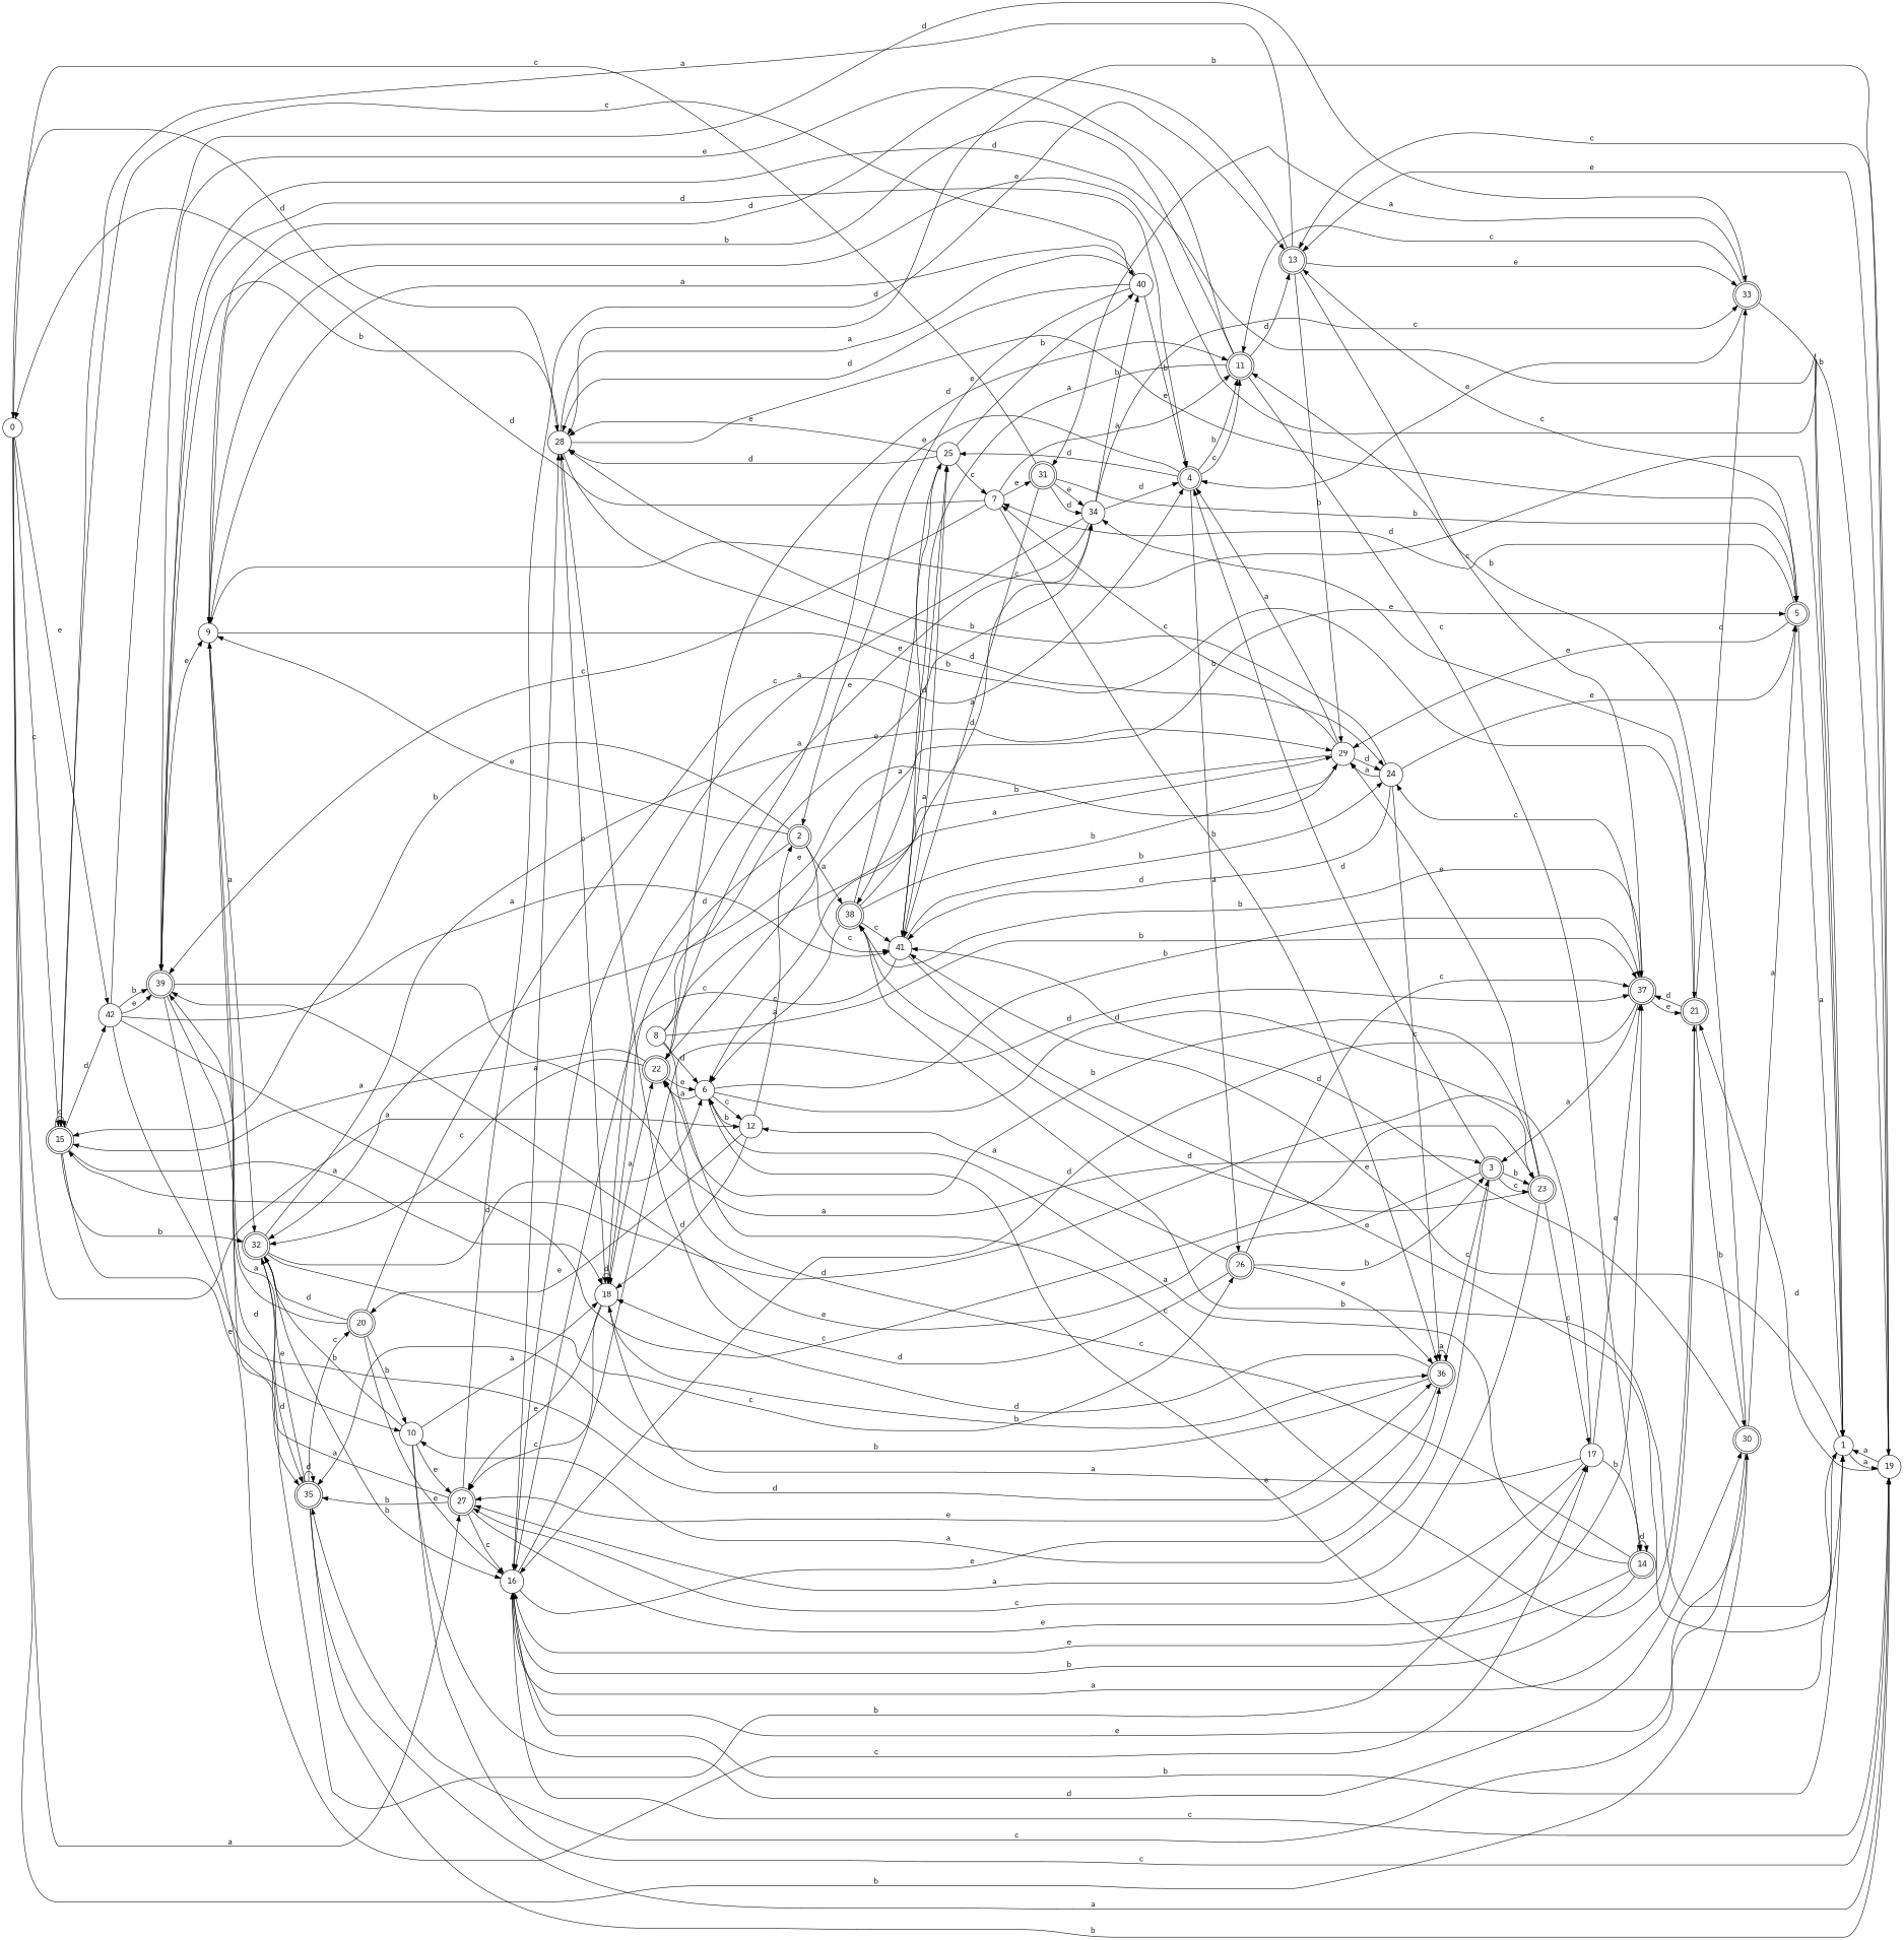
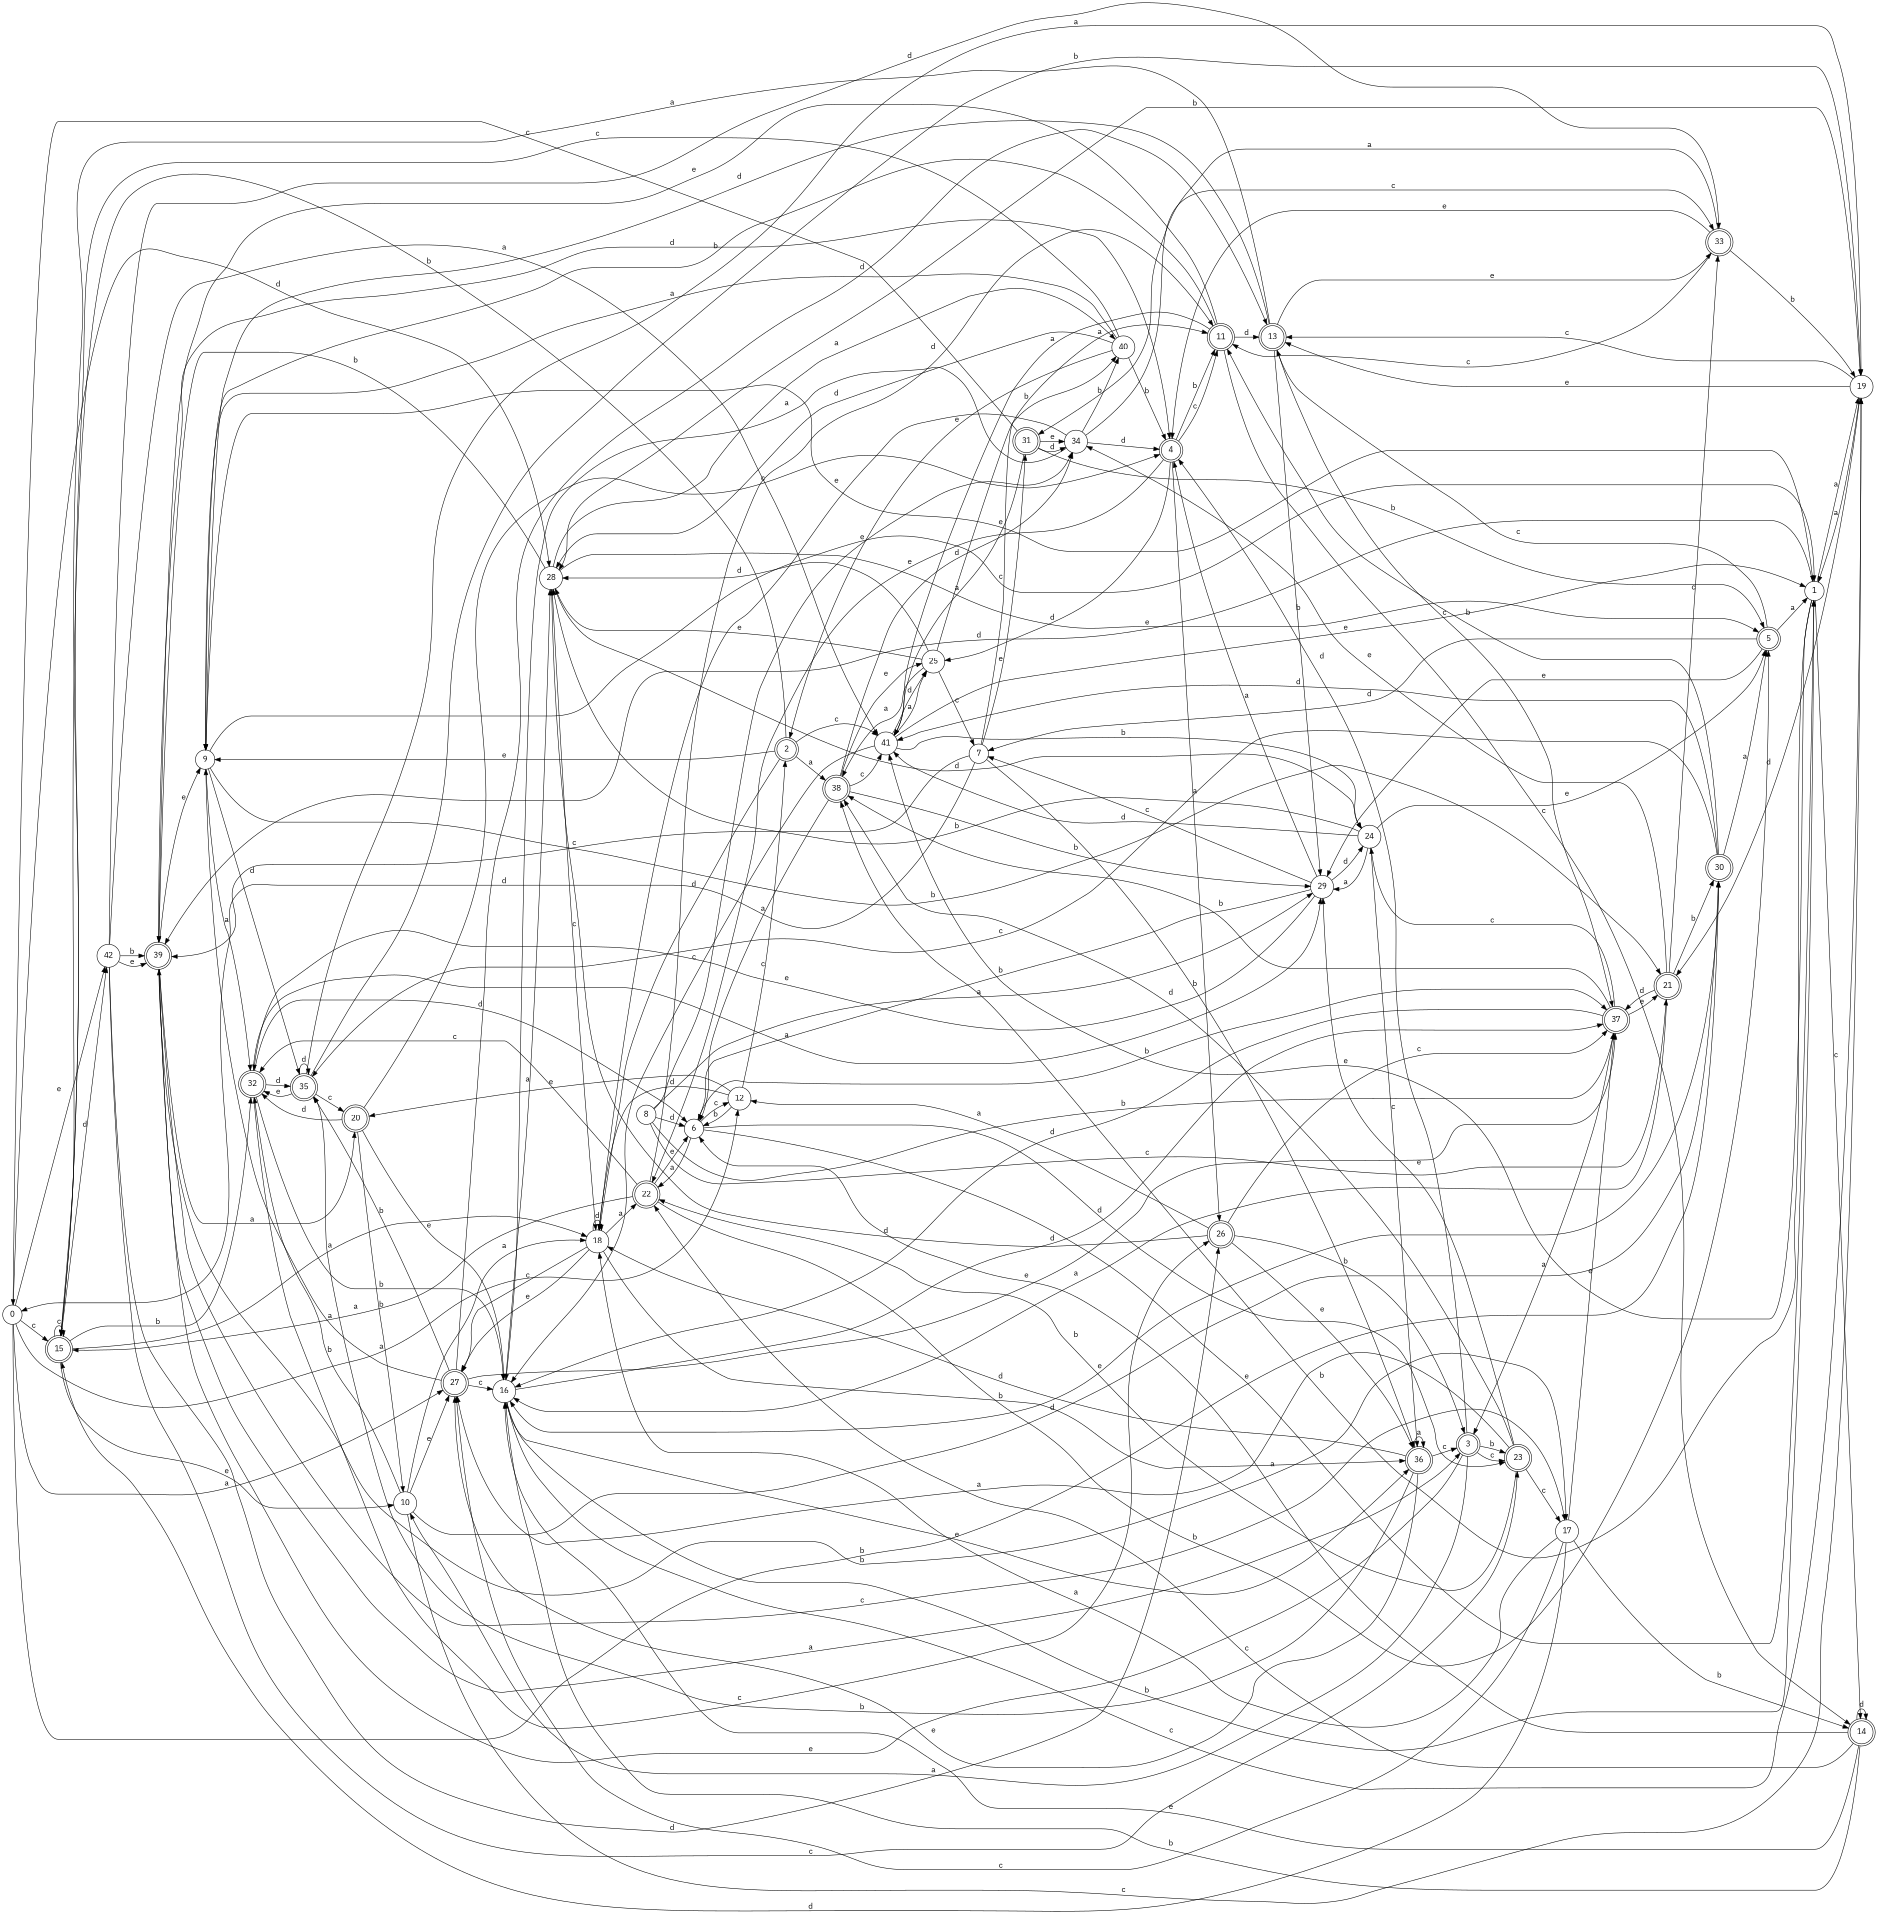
  digraph {
    fontname="IBM Plex Sans"
    rankdir=LR
    node [color=black fillcolor=white fontname="IBM Plex Sans" shape=doublecircle style="rounded,filled"]
    edge [fontname="IBM Plex Sans"]
    n1 [label=0 shape=circle style=filled]
    n2 [label=15]
    n3 [label=27]
    n4 [label=28 shape=circle style=filled]
    n5 [label=30]
    n6 [label=42 shape=circle style=filled]
    n7 [label=12 shape=circle style=filled]
    n8 [label=18 shape=circle style=filled]
    n9 [label=10 shape=circle style=filled]
    n10 [label=32]
    n11 [label=9 shape=circle style=filled]
    n12 [label=13]
    n13 [label=37]
    n14 [label=35]
    n15 [label=16 shape=circle style=filled]
    n16 [label=39]
    n17 [label=5]
    n18 [label=24 shape=circle style=filled]
    n19 [label=40 shape=circle style=filled]
    n20 [label=41 shape=circle style=filled]
    n21 [label=11]
    n22 [label=23]
    n23 [label=36]
    n24 [label=33]
    n25 [label=1 shape=circle style=filled]
    n26 [label=14]
    n27 [label=19 shape=circle style=filled]
    n28 [label=38]
    n29 [label=22]
    n30 [label=6 shape=circle style=filled]
    n31 [label=21]
    n32 [label=25 shape=circle style=filled]
    n33 [label=29 shape=circle style=filled]
    n34 [label=34 shape=circle style=filled]
    n35 [label=3]
    n36 [label=4]
    n37 [label=17 shape=circle style=filled]
    n38 [label=2]
    n39 [label=26]
    n40 [label=7 shape=circle style=filled]
    n41 [label=31]
    n42 [label=20]
    n43 [label=8 shape=circle style=filled]
    n1 -> n2 [label=c]
    n1 -> n3 [label=a]
    n1 -> n4 [label=d]
    n1 -> n5 [label=b]
    n1 -> n6 [label=e]
    n1 -> n7 [label=a]
    n2 -> n2 [label=c]
    n2 -> n6 [label=d]
    n2 -> n8 [label=a]
    n2 -> n9 [label=e]
    n2 -> n10 [label=b]
    n3 -> n11 [label=a]
    n3 -> n12 [label=d]
    n3 -> n13 [label=e]
    n3 -> n14 [label=b]
    n3 -> n15 [label=c]
    n4 -> n8 [label=c]
    n4 -> n16 [label=b]
    n4 -> n17 [label=e]
    n4 -> n18 [label=d]
    n4 -> n19 [label=a]
    n5 -> n14 [label=c]
    n5 -> n15 [label=e]
    n5 -> n17 [label=a]
    n5 -> n20 [label=d]
    n5 -> n21 [label=b]
    n6 -> n16 [label=b]
    n6 -> n16 [label=e]
    n6 -> n20 [label=a]
    n6 -> n22 [label=c]
-   n6 -> n23 [label=d]
+   n6 -> n39 [label=d]
    n6 -> n24 [label=d]
    n7 -> n8 [label=d]
    n7 -> n30 [label=b]
    n7 -> n38 [label=c]
    n7 -> n42 [label=e]
    n8 -> n3 [label=c]
    n8 -> n3 [label=e]
    n8 -> n8 [label=d]
    n8 -> n23 [label=b]
    n8 -> n29 [label=a]
    n9 -> n3 [label=e]
    n9 -> n5 [label=d]
    n9 -> n8 [label=a]
    n9 -> n10 [label=b]
    n9 -> n27 [label=c]
    n10 -> n14 [label=d]
    n10 -> n15 [label=b]
    n10 -> n30 [label=d]
    n10 -> n33 [label=a]
    n10 -> n39 [label=c]
    n11 -> n10 [label=a]
    n11 -> n14 [label=d]
    n11 -> n25 [label=c]
    n11 -> n25 [label=e]
    n11 -> n31 [label=b]
    n12 -> n2 [label=a]
    n12 -> n11 [label=d]
    n12 -> n13 [label=c]
    n12 -> n24 [label=e]
    n12 -> n33 [label=b]
    n13 -> n15 [label=d]
    n13 -> n18 [label=c]
    n13 -> n28 [label=b]
    n13 -> n31 [label=e]
    n13 -> n35 [label=a]
    n14 -> n10 [label=e]
    n14 -> n14 [label=d]
    n14 -> n27 [label=a]
    n14 -> n27 [label=b]
    n14 -> n42 [label=c]
    n15 -> n4 [label=a]
    n15 -> n13 [label=d]
    n15 -> n23 [label=e]
    n15 -> n25 [label=b]
    n15 -> n27 [label=c]
    n16 -> n11 [label=e]
    n16 -> n35 [label=a]
    n16 -> n36 [label=d]
    n16 -> n37 [label=b]
    n16 -> n37 [label=c]
    n17 -> n12 [label=c]
    n17 -> n25 [label=a]
    n17 -> n33 [label=e]
    n17 -> n40 [label=d]
    n18 -> n4 [label=b]
    n18 -> n17 [label=e]
    n18 -> n20 [label=d]
    n18 -> n23 [label=c]
    n18 -> n33 [label=a]
    n19 -> n2 [label=c]
    n19 -> n4 [label=d]
    n19 -> n11 [label=a]
    n19 -> n36 [label=b]
    n19 -> n38 [label=e]
    n20 -> n15 [label=c]
    n20 -> n18 [label=b]
    n20 -> n25 [label=e]
    n20 -> n32 [label=a]
    n20 -> n32 [label=d]
    n21 -> n11 [label=b]
    n21 -> n12 [label=d]
    n21 -> n16 [label=e]
    n21 -> n20 [label=a]
    n21 -> n26 [label=c]
    n22 -> n3 [label=a]
    n22 -> n28 [label=d]
    n22 -> n29 [label=b]
    n22 -> n33 [label=e]
    n22 -> n37 [label=c]
    n23 -> n3 [label=e]
    n23 -> n8 [label=d]
    n23 -> n14 [label=b]
    n23 -> n23 [label=a]
    n23 -> n35 [label=c]
    n24 -> n21 [label=c]
    n24 -> n27 [label=b]
    n24 -> n36 [label=e]
    n24 -> n41 [label=a]
    n25 -> n16 [label=d]
    n25 -> n20 [label=e]
+   n25 -> n26 [label=c]
    n25 -> n27 [label=a]
    n25 -> n28 [label=b]
    n26 -> n15 [label=b]
    n26 -> n15 [label=e]
    n26 -> n26 [label=d]
    n26 -> n29 [label=c]
    n26 -> n30 [label=a]
    n27 -> n4 [label=b]
    n27 -> n12 [label=c]
    n27 -> n12 [label=e]
    n27 -> n25 [label=a]
    n27 -> n31 [label=d]
    n28 -> n20 [label=c]
    n28 -> n30 [label=a]
    n28 -> n32 [label=e]
    n28 -> n33 [label=b]
    n28 -> n34 [label=d]
    n29 -> n2 [label=a]
    n29 -> n10 [label=c]
    n29 -> n17 [label=b]
    n29 -> n21 [label=d]
    n29 -> n30 [label=e]
    n30 -> n7 [label=c]
    n30 -> n13 [label=b]
    n30 -> n22 [label=d]
    n30 -> n25 [label=e]
    n30 -> n29 [label=a]
    n31 -> n5 [label=b]
    n31 -> n13 [label=d]
    n31 -> n15 [label=a]
    n31 -> n24 [label=c]
    n31 -> n34 [label=e]
    n32 -> n4 [label=d]
    n32 -> n4 [label=e]
    n32 -> n19 [label=b]
    n32 -> n28 [label=a]
    n32 -> n40 [label=c]
    n33 -> n10 [label=e]
    n33 -> n18 [label=d]
    n33 -> n30 [label=b]
    n33 -> n36 [label=a]
    n33 -> n40 [label=c]
    n34 -> n8 [label=e]
    n34 -> n15 [label=a]
    n34 -> n19 [label=b]
    n34 -> n24 [label=c]
    n34 -> n36 [label=d]
    n35 -> n9 [label=a]
    n35 -> n16 [label=e]
    n35 -> n22 [label=b]
    n35 -> n22 [label=c]
    n35 -> n36 [label=d]
    n36 -> n21 [label=b]
    n36 -> n21 [label=c]
    n36 -> n29 [label=e]
    n36 -> n32 [label=d]
    n36 -> n39 [label=a]
    n37 -> n2 [label=d]
    n37 -> n3 [label=c]
    n37 -> n8 [label=a]
    n37 -> n13 [label=e]
    n37 -> n26 [label=b]
    n38 -> n2 [label=b]
    n38 -> n8 [label=d]
    n38 -> n11 [label=e]
    n38 -> n20 [label=c]
    n38 -> n28 [label=a]
    n39 -> n4 [label=d]
    n39 -> n7 [label=a]
    n39 -> n13 [label=c]
    n39 -> n23 [label=e]
    n39 -> n35 [label=b]
    n40 -> n1 [label=d]
    n40 -> n16 [label=c]
    n40 -> n21 [label=a]
    n40 -> n23 [label=b]
    n40 -> n41 [label=e]
    n41 -> n1 [label=c]
    n41 -> n17 [label=b]
    n41 -> n20 [label=a]
    n41 -> n34 [label=d]
    n41 -> n34 [label=e]
    n42 -> n9 [label=b]
    n42 -> n10 [label=d]
    n42 -> n15 [label=e]
-   n42 -> n16 [label=a]
+   n16 -> n42 [label=a]
    n42 -> n36 [label=c]
    n43 -> n13 [label=b]
    n43 -> n30 [label=d]
    n43 -> n31 [label=c]
    n43 -> n33 [label=a]
    n43 -> n34 [label=e]
  }
